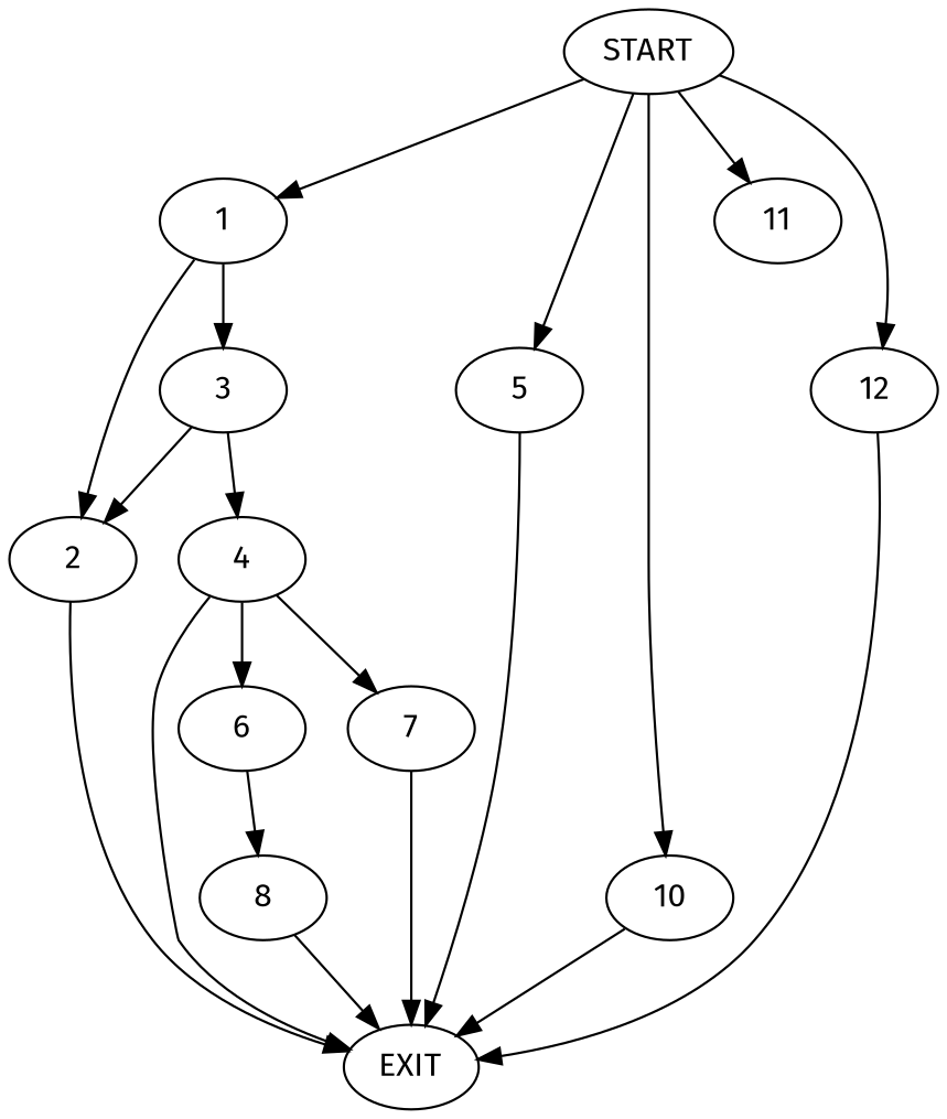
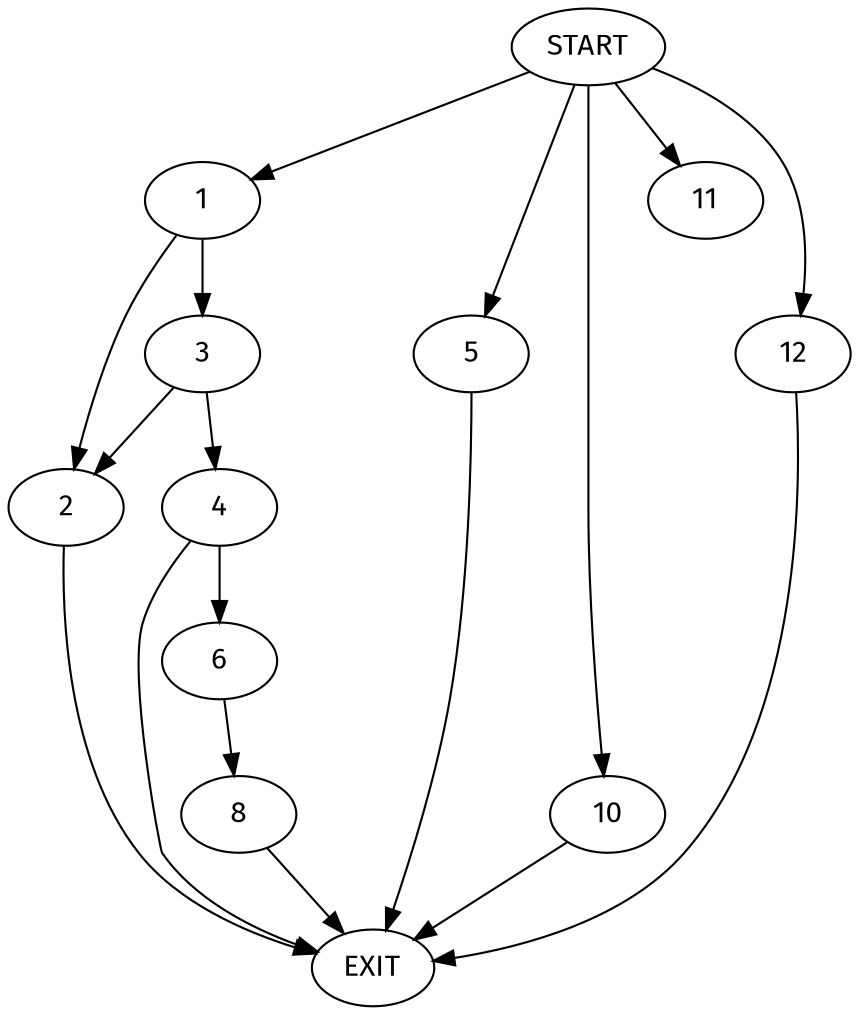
  digraph {
    fontname="Fira Sans"
    node [fontname="Fira Sans"]
    edge [fontname="Fira Sans"]
    n1 [label=START]
    1
    5
    10
    11
    12
    2
    3
    n9 [label=EXIT]
    4
    6
-   7
    8
    n1 -> 1
    n1 -> 5
    n1 -> 10
    n1 -> 11
    n1 -> 12
    1 -> 2
    1 -> 3
    5 -> n9
    10 -> n9
    12 -> n9
    2 -> n9
    3 -> 2
    3 -> 4
    4 -> n9
    4 -> 6
-   4 -> 7
    6 -> 8
-   7 -> n9
    8 -> n9
  }
